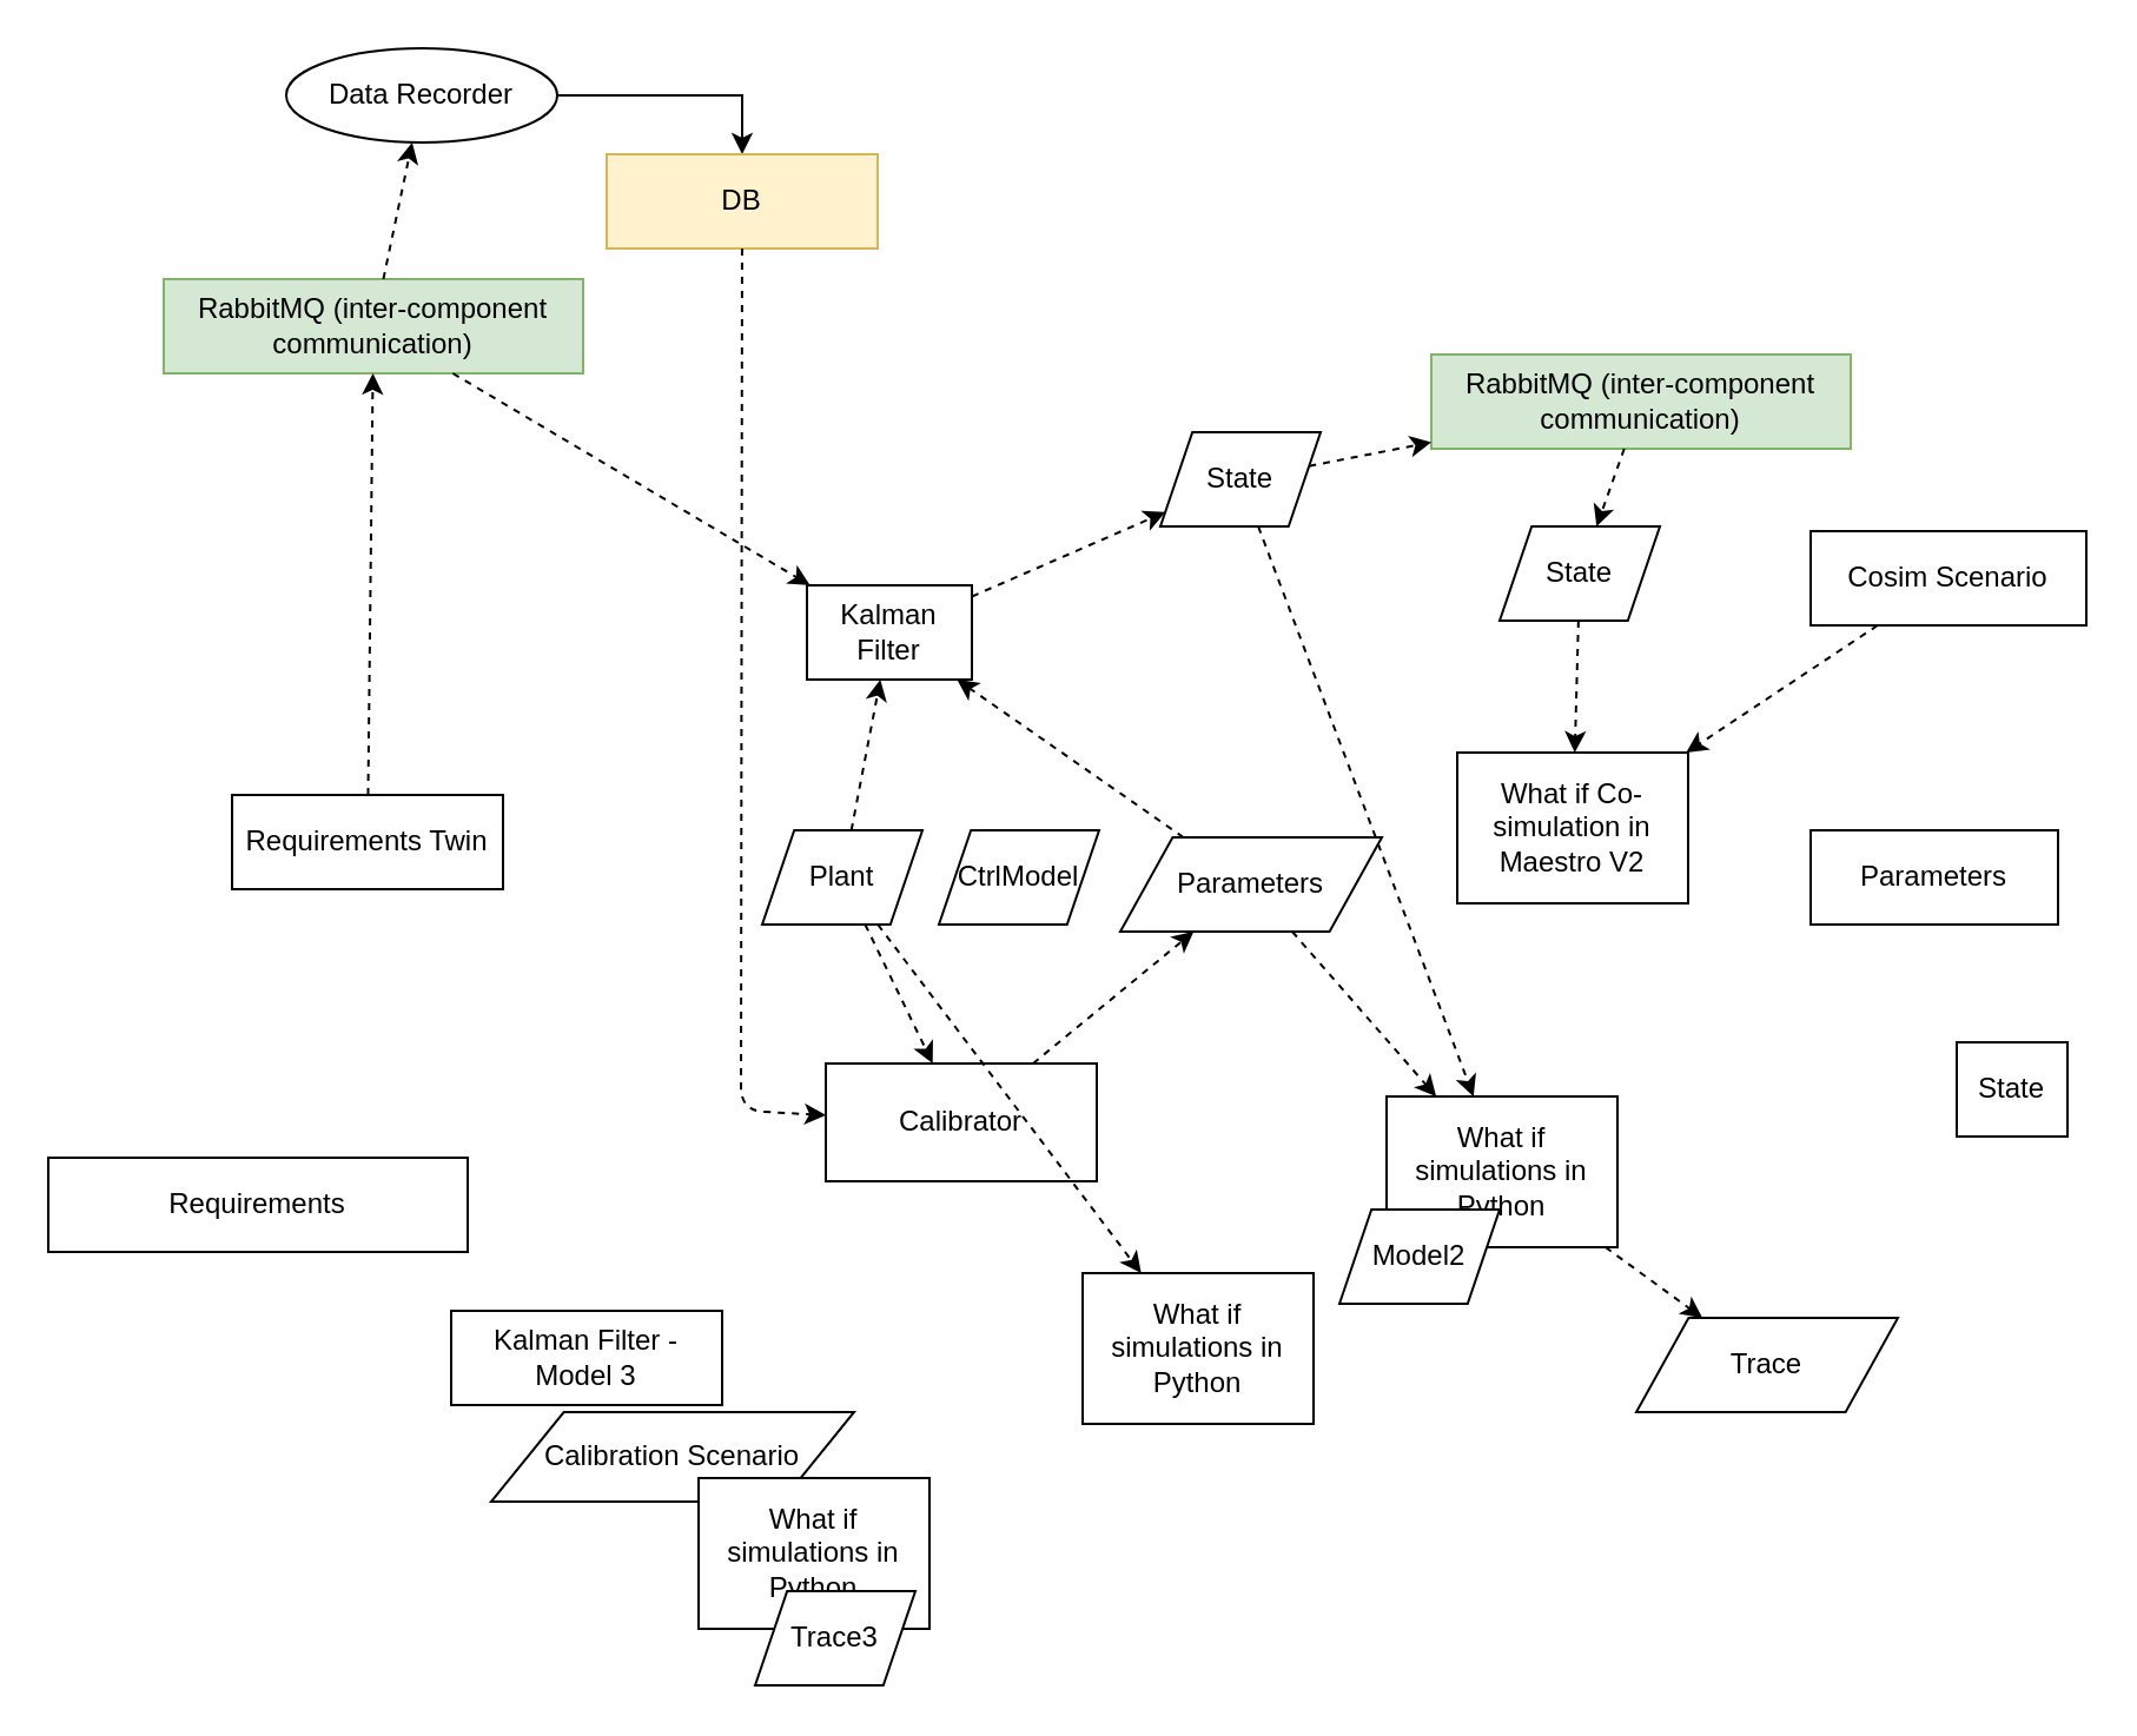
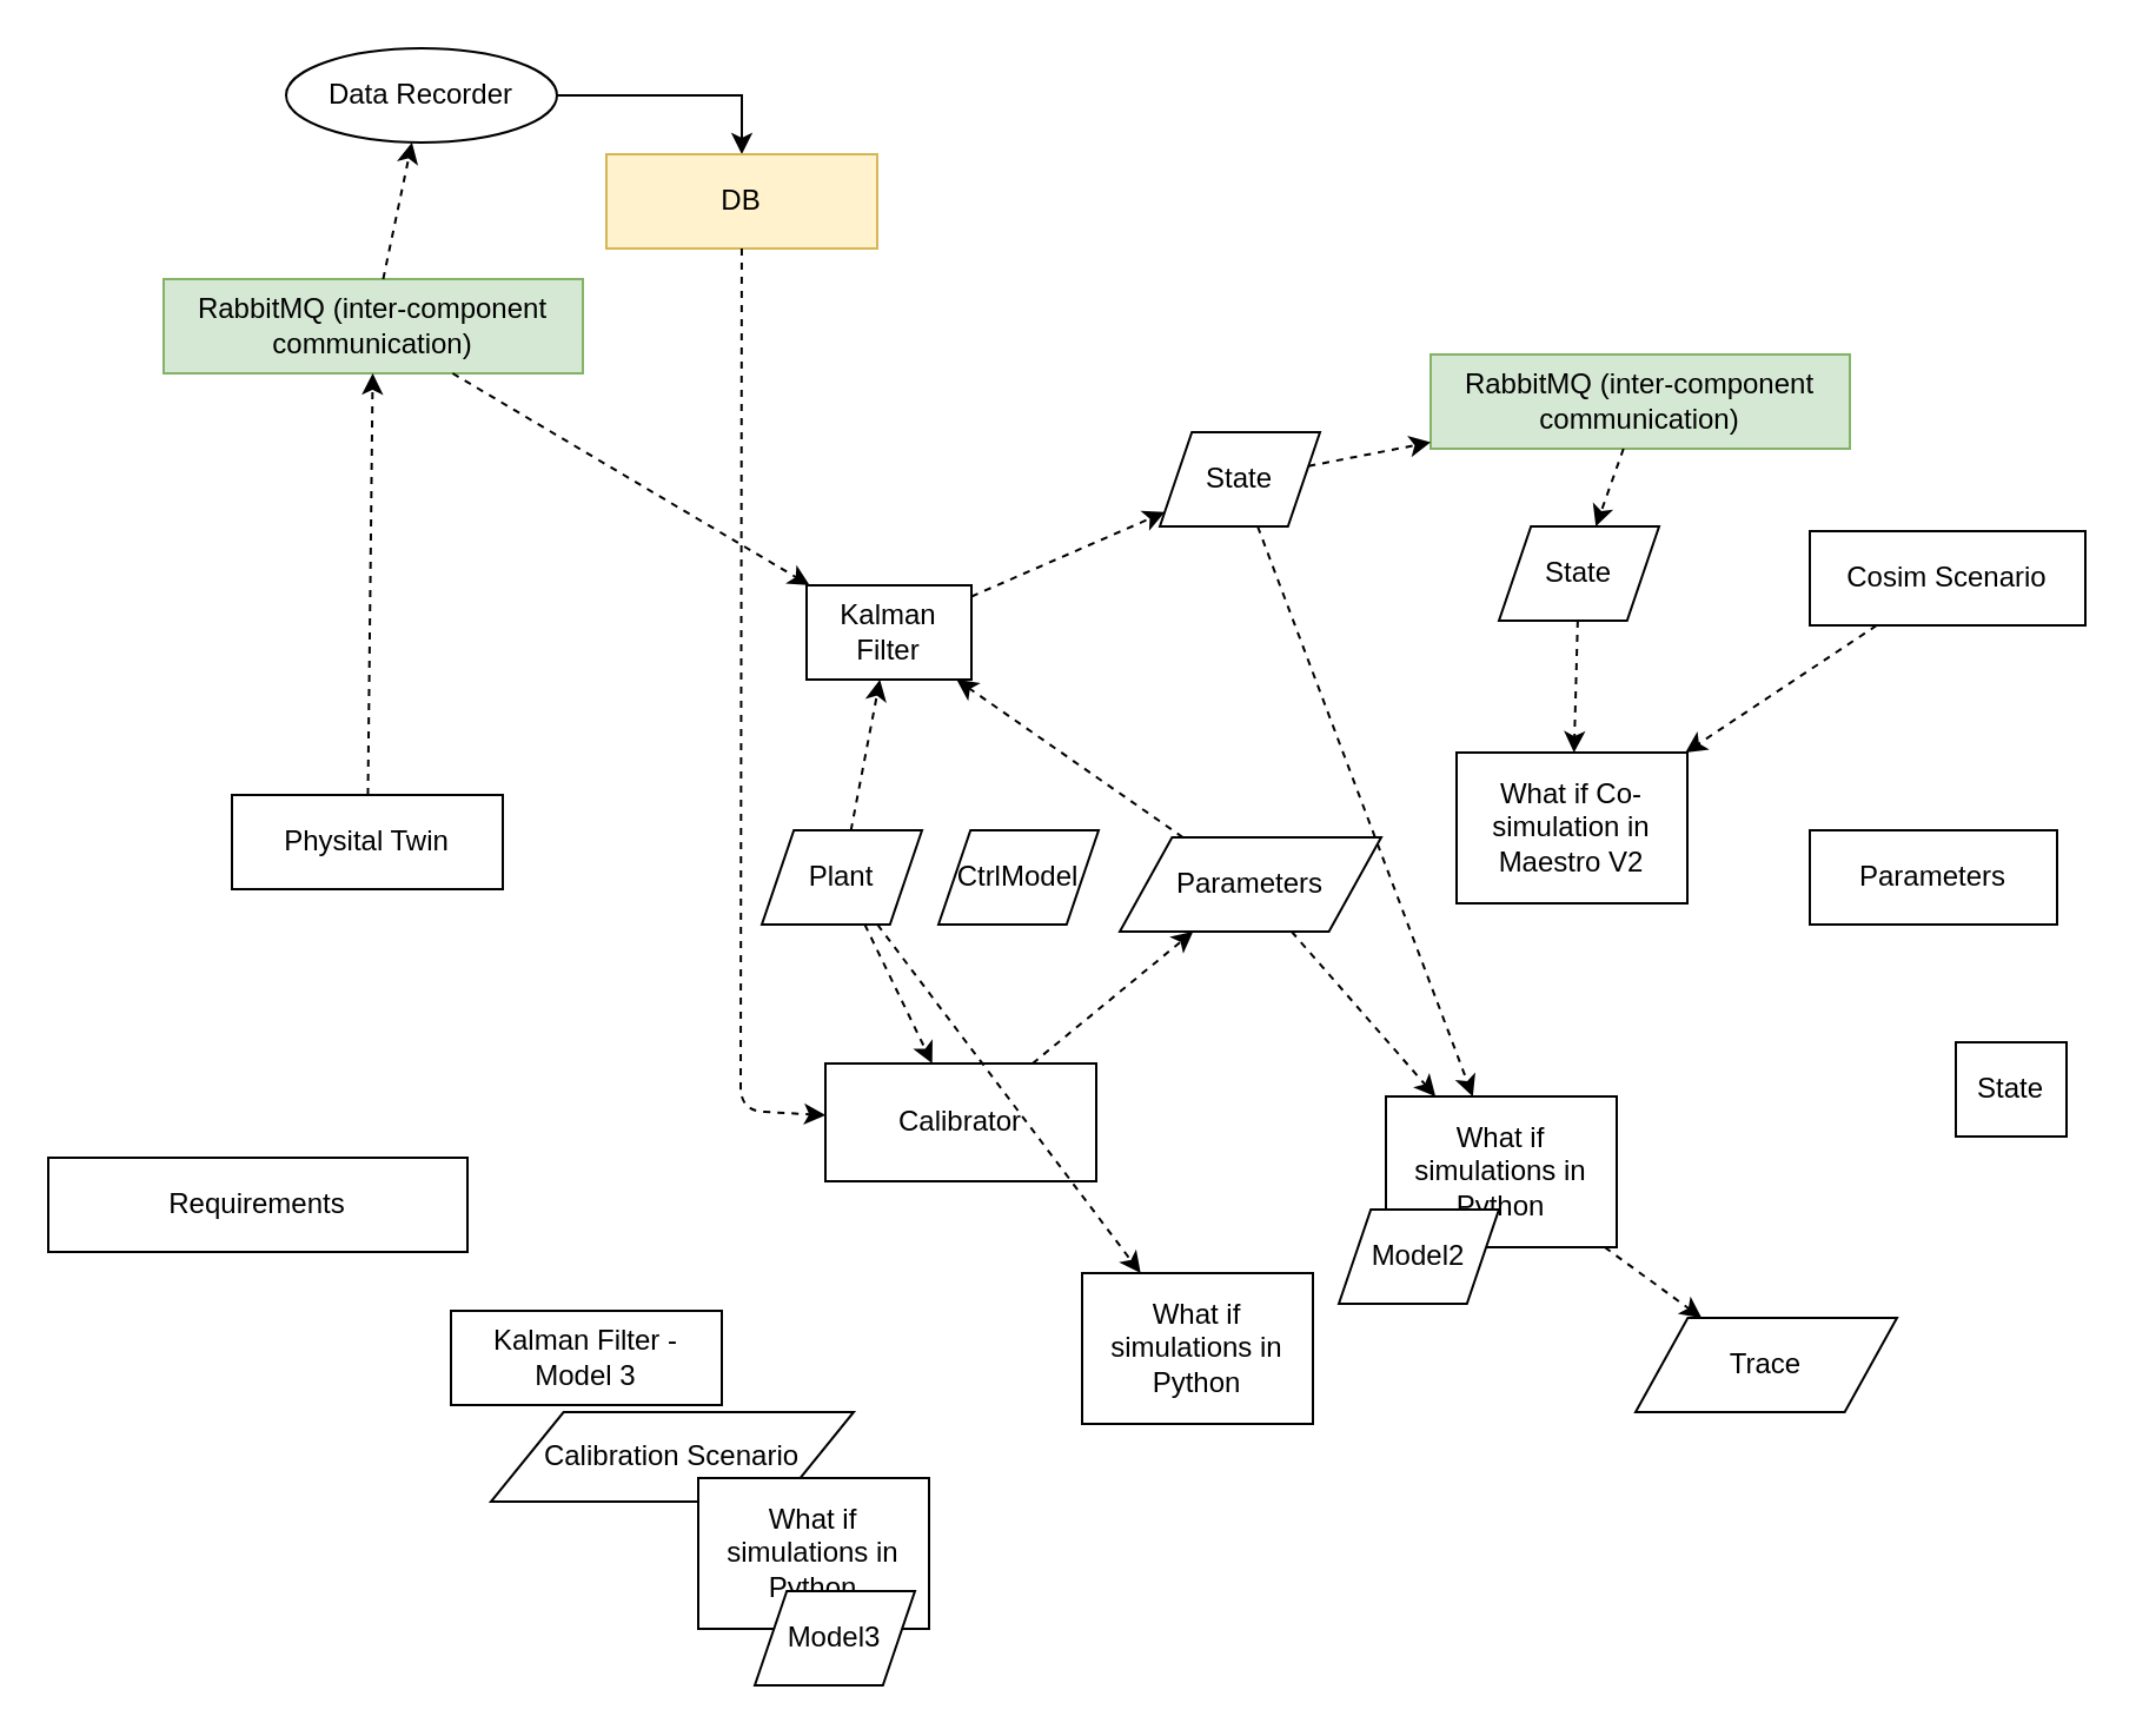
  <mxCell id="0" />
  <mxCell id="1" parent="0" />
  <mxCell id="2" value="RabbitMQ (inter-component communication)" style="rounded=0;whiteSpace=wrap;html=1;fillColor=#d5e8d4;strokeColor=#82b366;" vertex="1" parent="1"><mxGeometry x="69" y="118" width="178" height="40" as="geometry" /></mxCell>
  <mxCell id="3" value="Requirements" style="rounded=0;whiteSpace=wrap;html=1;" vertex="1" parent="1"><mxGeometry x="20" y="491" width="178" height="40" as="geometry" /></mxCell>
  <mxCell id="4" value="Kalman Filter" style="rounded=0;whiteSpace=wrap;html=1;" vertex="1" parent="1"><mxGeometry x="342" y="248" width="70" height="40" as="geometry" /></mxCell>
  <mxCell id="5" value="What if Co-simulation in Maestro V2" style="rounded=0;whiteSpace=wrap;html=1;" vertex="1" parent="1"><mxGeometry x="618" y="319" width="98" height="64" as="geometry" /></mxCell>
- <mxCell id="6" value="Requirements Twin" style="rounded=0;whiteSpace=wrap;html=1;" vertex="1" parent="1"><mxGeometry x="98" y="337" width="115" height="40" as="geometry" /></mxCell>
+ <mxCell id="6" value="Physital Twin" style="rounded=0;whiteSpace=wrap;html=1;" vertex="1" parent="1"><mxGeometry x="98" y="337" width="115" height="40" as="geometry" /></mxCell>
  <mxCell id="7" value="" style="endArrow=classic;html=1;dashed=1;" edge="1" parent="1" source="6" target="2"><mxGeometry width="50" height="50" relative="1" as="geometry"><mxPoint x="257" y="396" as="sourcePoint" /><mxPoint x="307" y="346" as="targetPoint" /></mxGeometry></mxCell>
  <mxCell id="8" value="" style="endArrow=classic;html=1;dashed=1;" edge="1" parent="1" source="2" target="4"><mxGeometry width="50" height="50" relative="1" as="geometry"><mxPoint x="172.891" y="347" as="sourcePoint" /><mxPoint x="234.609" y="180" as="targetPoint" /></mxGeometry></mxCell>
  <mxCell id="9" style="edgeStyle=orthogonalEdgeStyle;rounded=0;orthogonalLoop=1;jettySize=auto;html=1;" edge="1" parent="1" source="10" target="12"><mxGeometry relative="1" as="geometry" /></mxCell>
  <mxCell id="10" value="Data Recorder" style="ellipse;whiteSpace=wrap;html=1;" vertex="1" parent="1"><mxGeometry x="121" y="20" width="115" height="40" as="geometry" /></mxCell>
  <mxCell id="11" value="" style="endArrow=classic;html=1;dashed=1;" edge="1" parent="1" source="2" target="10"><mxGeometry width="50" height="50" relative="1" as="geometry"><mxPoint x="218.842" y="168" as="sourcePoint" /><mxPoint x="358.658" y="223" as="targetPoint" /></mxGeometry></mxCell>
  <mxCell id="12" value="DB" style="rounded=0;whiteSpace=wrap;html=1;fillColor=#fff2cc;strokeColor=#d6b656;" vertex="1" parent="1"><mxGeometry x="257" y="65" width="115" height="40" as="geometry" /></mxCell>
  <mxCell id="13" value="State" style="rounded=0;whiteSpace=wrap;html=1;" vertex="1" parent="1"><mxGeometry x="830" y="442" width="47" height="40" as="geometry" /></mxCell>
  <mxCell id="14" value="Cosim Scenario" style="rounded=0;whiteSpace=wrap;html=1;" vertex="1" parent="1"><mxGeometry x="768" y="225" width="117" height="40" as="geometry" /></mxCell>
  <mxCell id="15" value="Parameters" style="rounded=0;whiteSpace=wrap;html=1;" vertex="1" parent="1"><mxGeometry x="768" y="352" width="105" height="40" as="geometry" /></mxCell>
  <mxCell id="16" value="RabbitMQ (inter-component communication)" style="rounded=0;whiteSpace=wrap;html=1;fillColor=#d5e8d4;strokeColor=#82b366;" vertex="1" parent="1"><mxGeometry x="607" y="150" width="178" height="40" as="geometry" /></mxCell>
  <mxCell id="17" value="" style="endArrow=classic;html=1;dashed=1;" edge="1" parent="1" source="18" target="16"><mxGeometry width="50" height="50" relative="1" as="geometry"><mxPoint x="223.465" y="168" as="sourcePoint" /><mxPoint x="351.035" y="214" as="targetPoint" /></mxGeometry></mxCell>
  <mxCell id="18" value="State" style="shape=parallelogram;perimeter=parallelogramPerimeter;whiteSpace=wrap;html=1;" vertex="1" parent="1"><mxGeometry x="492" y="183" width="68" height="40" as="geometry" /></mxCell>
  <mxCell id="19" value="" style="endArrow=classic;html=1;dashed=1;" edge="1" parent="1" source="4" target="18"><mxGeometry width="50" height="50" relative="1" as="geometry"><mxPoint x="454" y="213.633" as="sourcePoint" /><mxPoint x="607" y="186.047" as="targetPoint" /></mxGeometry></mxCell>
  <mxCell id="20" value="" style="endArrow=classic;html=1;dashed=1;" edge="1" parent="1" source="21" target="5"><mxGeometry width="50" height="50" relative="1" as="geometry"><mxPoint x="223.465" y="168" as="sourcePoint" /><mxPoint x="351.035" y="214" as="targetPoint" /></mxGeometry></mxCell>
  <mxCell id="21" value="State" style="shape=parallelogram;perimeter=parallelogramPerimeter;whiteSpace=wrap;html=1;" vertex="1" parent="1"><mxGeometry x="636" y="223" width="68" height="40" as="geometry" /></mxCell>
  <mxCell id="22" value="" style="endArrow=classic;html=1;dashed=1;" edge="1" parent="1" source="16" target="21"><mxGeometry width="50" height="50" relative="1" as="geometry"><mxPoint x="690.083" y="190" as="sourcePoint" /><mxPoint x="655.467" y="307" as="targetPoint" /></mxGeometry></mxCell>
  <mxCell id="23" value="" style="endArrow=classic;html=1;dashed=1;" edge="1" parent="1" source="14" target="5"><mxGeometry width="50" height="50" relative="1" as="geometry"><mxPoint x="565.122" y="207.347" as="sourcePoint" /><mxPoint x="544" y="296" as="targetPoint" /></mxGeometry></mxCell>
  <mxCell id="24" value="Plant" style="shape=parallelogram;perimeter=parallelogramPerimeter;whiteSpace=wrap;html=1;" vertex="1" parent="1"><mxGeometry x="323" y="352" width="68" height="40" as="geometry" /></mxCell>
  <mxCell id="25" value="Parameters" style="shape=parallelogram;perimeter=parallelogramPerimeter;whiteSpace=wrap;html=1;" vertex="1" parent="1"><mxGeometry x="475" y="355" width="111" height="40" as="geometry" /></mxCell>
  <mxCell id="26" value="" style="endArrow=classic;html=1;dashed=1;" edge="1" parent="1" source="25" target="4"><mxGeometry width="50" height="50" relative="1" as="geometry"><mxPoint x="448.423" y="258" as="sourcePoint" /><mxPoint x="503.042" y="229.935" as="targetPoint" /></mxGeometry></mxCell>
  <mxCell id="27" value="" style="endArrow=classic;html=1;dashed=1;" edge="1" parent="1" source="24" target="4"><mxGeometry width="50" height="50" relative="1" as="geometry"><mxPoint x="457.472" y="365" as="sourcePoint" /><mxPoint x="420.528" y="298" as="targetPoint" /></mxGeometry></mxCell>
  <mxCell id="28" value="Calibrator" style="rounded=0;whiteSpace=wrap;html=1;" vertex="1" parent="1"><mxGeometry x="350" y="451" width="115" height="50" as="geometry" /></mxCell>
  <mxCell id="29" value="" style="endArrow=classic;html=1;dashed=1;" edge="1" parent="1" source="24" target="28"><mxGeometry width="50" height="50" relative="1" as="geometry"><mxPoint x="400.248" y="298" as="sourcePoint" /><mxPoint x="369.252" y="365" as="targetPoint" /></mxGeometry></mxCell>
  <mxCell id="30" value="" style="endArrow=classic;html=1;dashed=1;" edge="1" parent="1" source="28" target="25"><mxGeometry width="50" height="50" relative="1" as="geometry"><mxPoint x="400.333" y="473" as="sourcePoint" /><mxPoint x="369.167" y="405" as="targetPoint" /></mxGeometry></mxCell>
  <mxCell id="31" value="" style="endArrow=classic;html=1;dashed=1;" edge="1" parent="1" source="12" target="28"><mxGeometry width="50" height="50" relative="1" as="geometry"><mxPoint x="369.167" y="405" as="sourcePoint" /><mxPoint x="400.333" y="473" as="targetPoint" /><Array as="points"><mxPoint x="314" y="471" /></Array></mxGeometry></mxCell>
  <mxCell id="32" value="Calibration Scenario" style="shape=parallelogram;perimeter=parallelogramPerimeter;whiteSpace=wrap;html=1;" vertex="1" parent="1"><mxGeometry x="208" y="599" width="154" height="38" as="geometry" /></mxCell>
  <mxCell id="33" value="What if simulations in Python" style="rounded=0;whiteSpace=wrap;html=1;" vertex="1" parent="1"><mxGeometry x="588" y="465" width="98" height="64" as="geometry" /></mxCell>
  <mxCell id="34" value="" style="endArrow=classic;html=1;dashed=1;" edge="1" parent="1" source="25" target="33"><mxGeometry width="50" height="50" relative="1" as="geometry"><mxPoint x="402.554" y="395.723" as="sourcePoint" /><mxPoint x="598" y="484.694" as="targetPoint" /></mxGeometry></mxCell>
  <mxCell id="35" value="Trace" style="shape=parallelogram;perimeter=parallelogramPerimeter;whiteSpace=wrap;html=1;" vertex="1" parent="1"><mxGeometry x="694" y="559" width="111" height="40" as="geometry" /></mxCell>
  <mxCell id="36" value="" style="endArrow=classic;html=1;dashed=1;" edge="1" parent="1" source="33" target="35"><mxGeometry width="50" height="50" relative="1" as="geometry"><mxPoint x="542.91" y="405" as="sourcePoint" /><mxPoint x="614.344" y="475" as="targetPoint" /></mxGeometry></mxCell>
  <mxCell id="37" value="Model2" style="shape=parallelogram;perimeter=parallelogramPerimeter;whiteSpace=wrap;html=1;" vertex="1" parent="1"><mxGeometry x="568" y="513" width="68" height="40" as="geometry" /></mxCell>
  <mxCell id="38" value="" style="endArrow=classic;html=1;dashed=1;" edge="1" parent="1" source="18" target="33"><mxGeometry width="50" height="50" relative="1" as="geometry"><mxPoint x="542.91" y="405" as="sourcePoint" /><mxPoint x="614.344" y="475" as="targetPoint" /></mxGeometry></mxCell>
  <mxCell id="39" value="What if simulations in Python" style="rounded=0;whiteSpace=wrap;html=1;" vertex="1" parent="1"><mxGeometry x="296" y="627" width="98" height="64" as="geometry" /></mxCell>
- <mxCell id="40" value="Trace3" style="shape=parallelogram;perimeter=parallelogramPerimeter;whiteSpace=wrap;html=1;" vertex="1" parent="1"><mxGeometry x="320" y="675" width="68" height="40" as="geometry" /></mxCell>
+ <mxCell id="40" value="Model3" style="shape=parallelogram;perimeter=parallelogramPerimeter;whiteSpace=wrap;html=1;" vertex="1" parent="1"><mxGeometry x="320" y="675" width="68" height="40" as="geometry" /></mxCell>
  <mxCell id="41" value="Kalman Filter - Model 3" style="rounded=0;whiteSpace=wrap;html=1;" vertex="1" parent="1"><mxGeometry x="191" y="556" width="115" height="40" as="geometry" /></mxCell>
  <mxCell id="42" value="What if simulations in Python" style="rounded=0;whiteSpace=wrap;html=1;" vertex="1" parent="1"><mxGeometry x="459" y="540" width="98" height="64" as="geometry" /></mxCell>
  <mxCell id="43" value="" style="endArrow=classic;html=1;dashed=1;" edge="1" parent="1" source="24" target="42"><mxGeometry width="50" height="50" relative="1" as="geometry"><mxPoint x="386.778" y="402" as="sourcePoint" /><mxPoint x="409.722" y="461" as="targetPoint" /></mxGeometry></mxCell>
  <mxCell id="44" value="CtrlModel" style="shape=parallelogram;perimeter=parallelogramPerimeter;whiteSpace=wrap;html=1;" vertex="1" parent="1"><mxGeometry x="398" y="352" width="68" height="40" as="geometry" /></mxCell>
